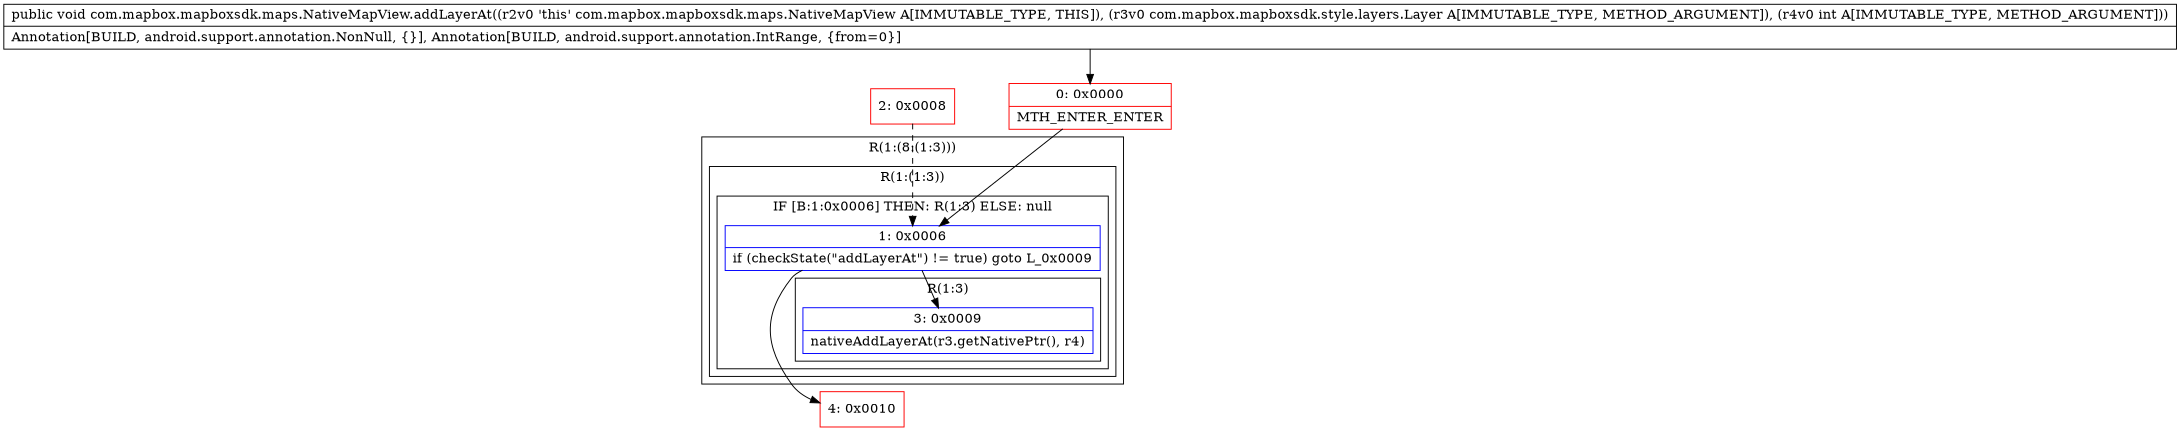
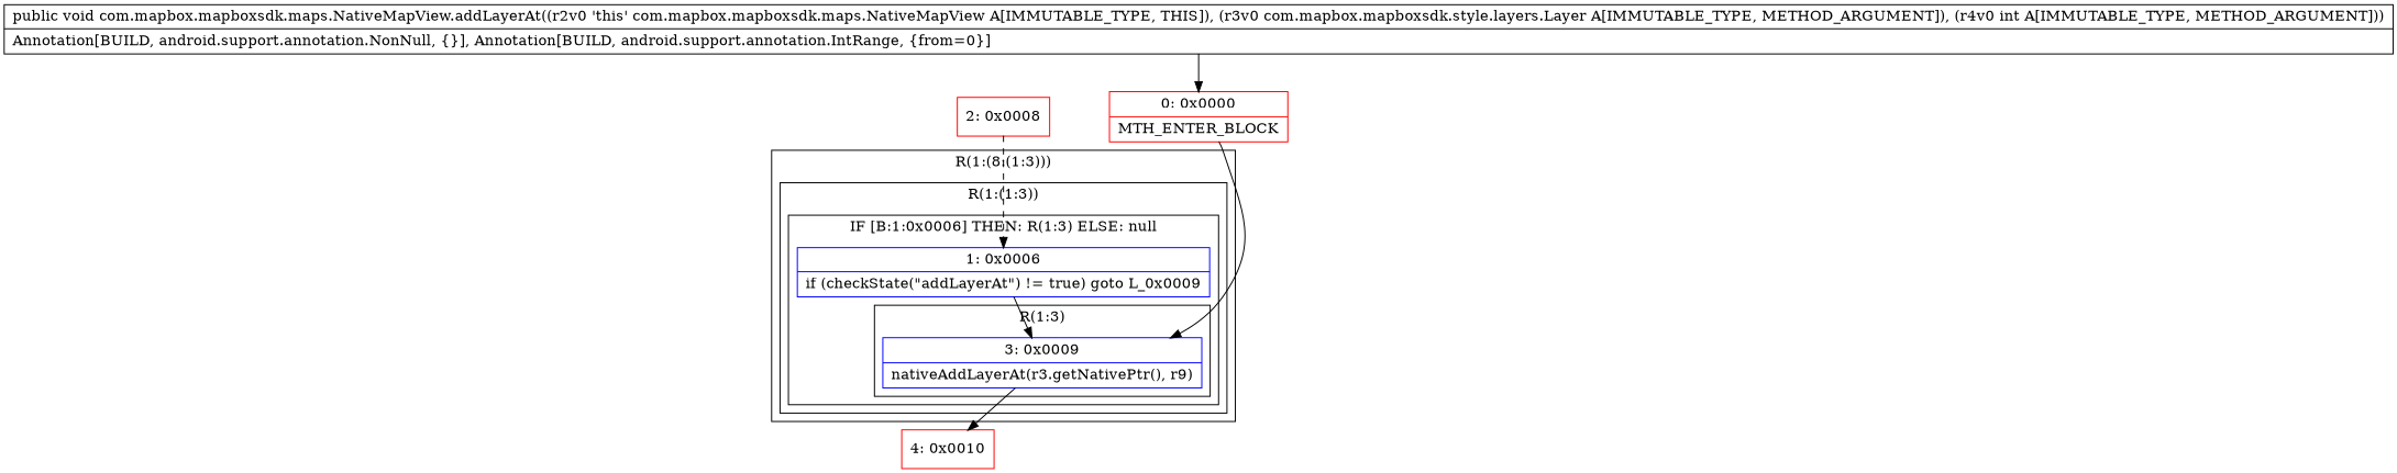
  digraph {
    node [color=red shape=record]
-   n1 [color=blue label="{3\:\ 0x0009|nativeAddLayerAt(r3.getNativePtr(), r4)\l}"]
+   n1 [color=blue label="{3\:\ 0x0009|nativeAddLayerAt(r3.getNativePtr(), r9)\l}"]
    n2 [color=blue label="{1\:\ 0x0006|if (checkState(\"addLayerAt\") != true) goto L_0x0009\l}"]
    n3 [label="{4\:\ 0x0010}"]
    n4 [label="{2\:\ 0x0008}"]
-   n5 [label="{0\:\ 0x0000|MTH_ENTER_ENTER\l}"]
+   n5 [label="{0\:\ 0x0000|MTH_ENTER_BLOCK\l}"]
    n6 [label="{public void com.mapbox.mapboxsdk.maps.NativeMapView.addLayerAt((r2v0 'this' com.mapbox.mapboxsdk.maps.NativeMapView A[IMMUTABLE_TYPE, THIS]), (r3v0 com.mapbox.mapboxsdk.style.layers.Layer A[IMMUTABLE_TYPE, METHOD_ARGUMENT]), (r4v0 int A[IMMUTABLE_TYPE, METHOD_ARGUMENT]))  | Annotation[BUILD, android.support.annotation.NonNull, \{\}], Annotation[BUILD, android.support.annotation.IntRange, \{from=0\}]\l}" color=""]
    subgraph cluster_1 {
      label="R(1:(8:(1:3)))"
      subgraph cluster_2 {
        label="R(1:(1:3))"
        subgraph cluster_3 {
          label="IF [B:1:0x0006] THEN: R(1:3) ELSE: null"
          n2
          subgraph cluster_4 {
            label="R(1:3)"
            n1
          }
        }
      }
    }
-   n2 -> n3
+   n1 -> n3
    n2 -> n1
    n4 -> n2 [style=dashed]
-   n5 -> n2
+   n5 -> n1
    n6 -> n5
  }
